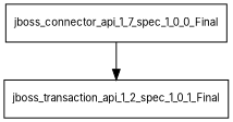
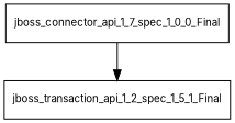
  digraph {
    fontname=Inter
    node [fontsize=10.0 shape=box fontname=Inter]
    jboss_connector_api_1_7_spec_1_0_0_Final
-   jboss_transaction_api_1_2_spec_1_0_1_Final
+   jboss_transaction_api_1_2_spec_1_0_1_Final [label=jboss_transaction_api_1_2_spec_1_5_1_Final]
    jboss_connector_api_1_7_spec_1_0_0_Final -> jboss_transaction_api_1_2_spec_1_0_1_Final [fontname=Inter]
  }
